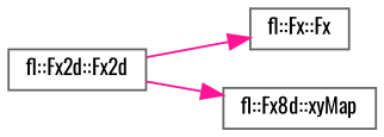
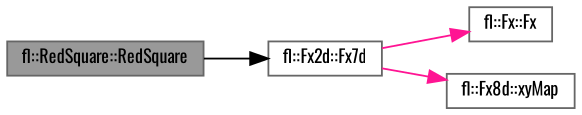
  digraph {
    fontname=Oswald
    rankdir=LR
    node [color=grey40 fillcolor=white fontname=Oswald fontsize=10 shape=box style=filled]
    edge [color=deeppink fontname=Oswald fontsize=10 labelfontname=Helvetica labelfontsize=10 style=solid]
-   n2 [height=0.2 label="fl::Fx2d::Fx2d" width=0.4]
+   n1 [color=gray40 fillcolor=grey60 fontcolor=black height=0.2 label="fl::RedSquare::RedSquare" width=0.4]
+   n2 [height=0.2 label="fl::Fx2d::Fx7d" width=0.4]
    n3 [height=0.2 label="fl::Fx::Fx" width=0.4]
    n4 [height=0.2 label="fl::Fx8d::xyMap" width=0.4]
+   n1 -> n2 [color=black]
    n2 -> n3
    n2 -> n4
  }
